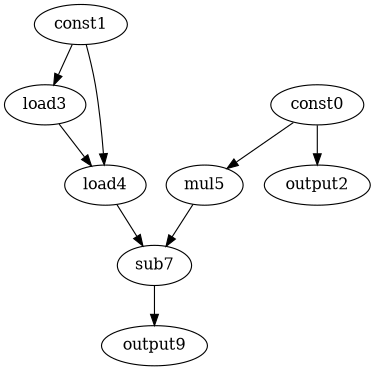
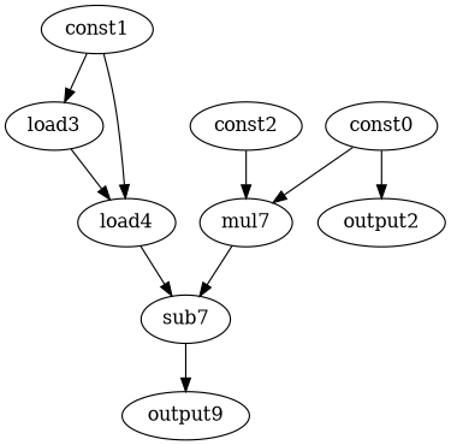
  digraph {
    node [opcode=const]
    edge [operand=0]
-   mul5 [opcode=mul]
+   mul5 [opcode=mul label=mul7]
    const0
    n3 [label=output2 opcode=output]
    sub7 [opcode=sub]
    load3 [opcode=load]
    const1
    n7 [label=load4 opcode=sub]
+   const2
    output9 [opcode=output]
    mul5 -> sub7 [operand=1]
    const0 -> mul5
    const0 -> n3
    sub7 -> output9
    load3 -> n7 [operand=1]
    const1 -> load3
    const1 -> n7
    n7 -> sub7
+   const2 -> mul5 [operand=1]
  }
